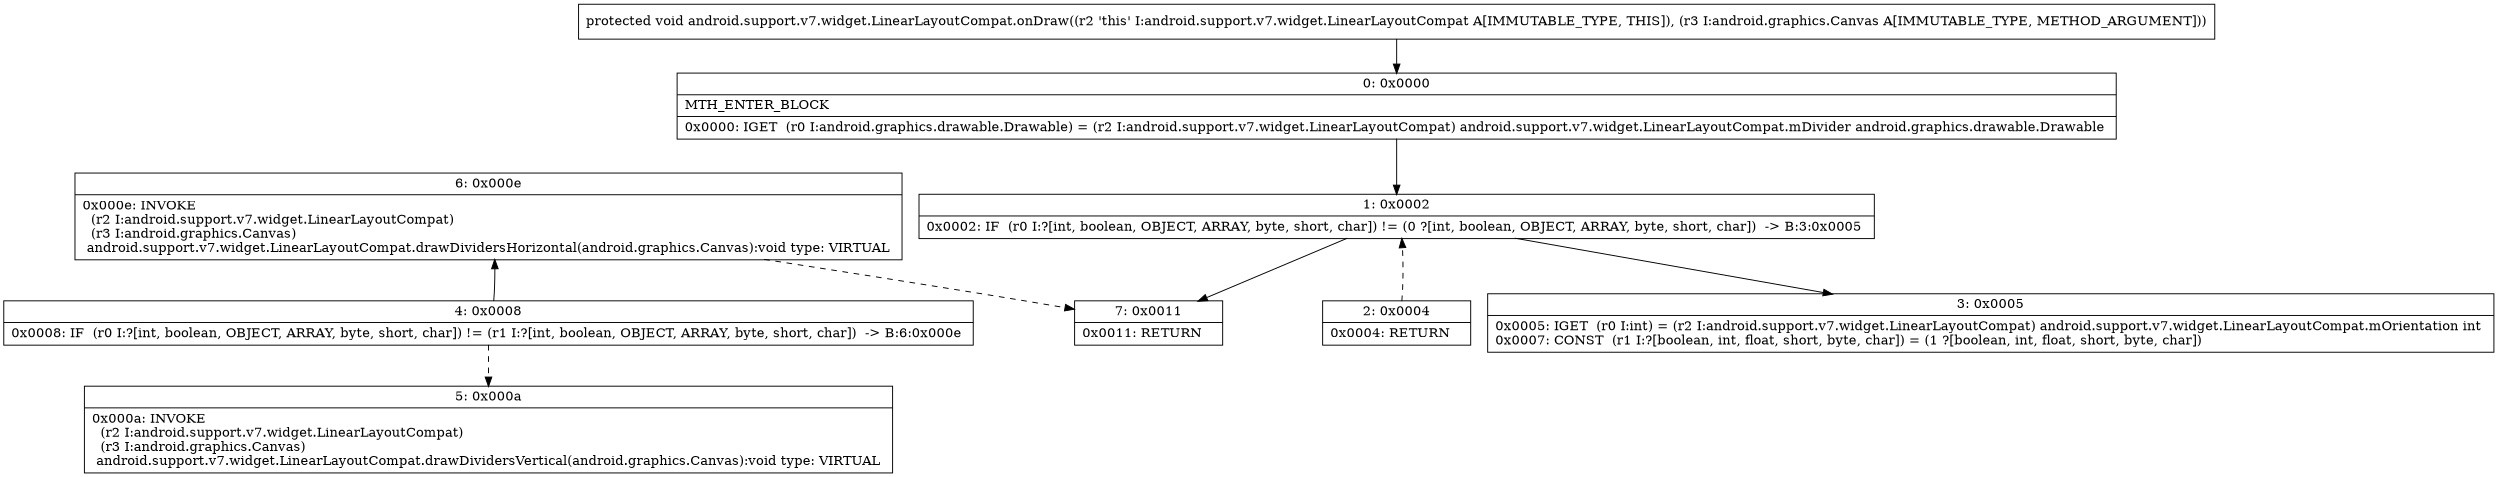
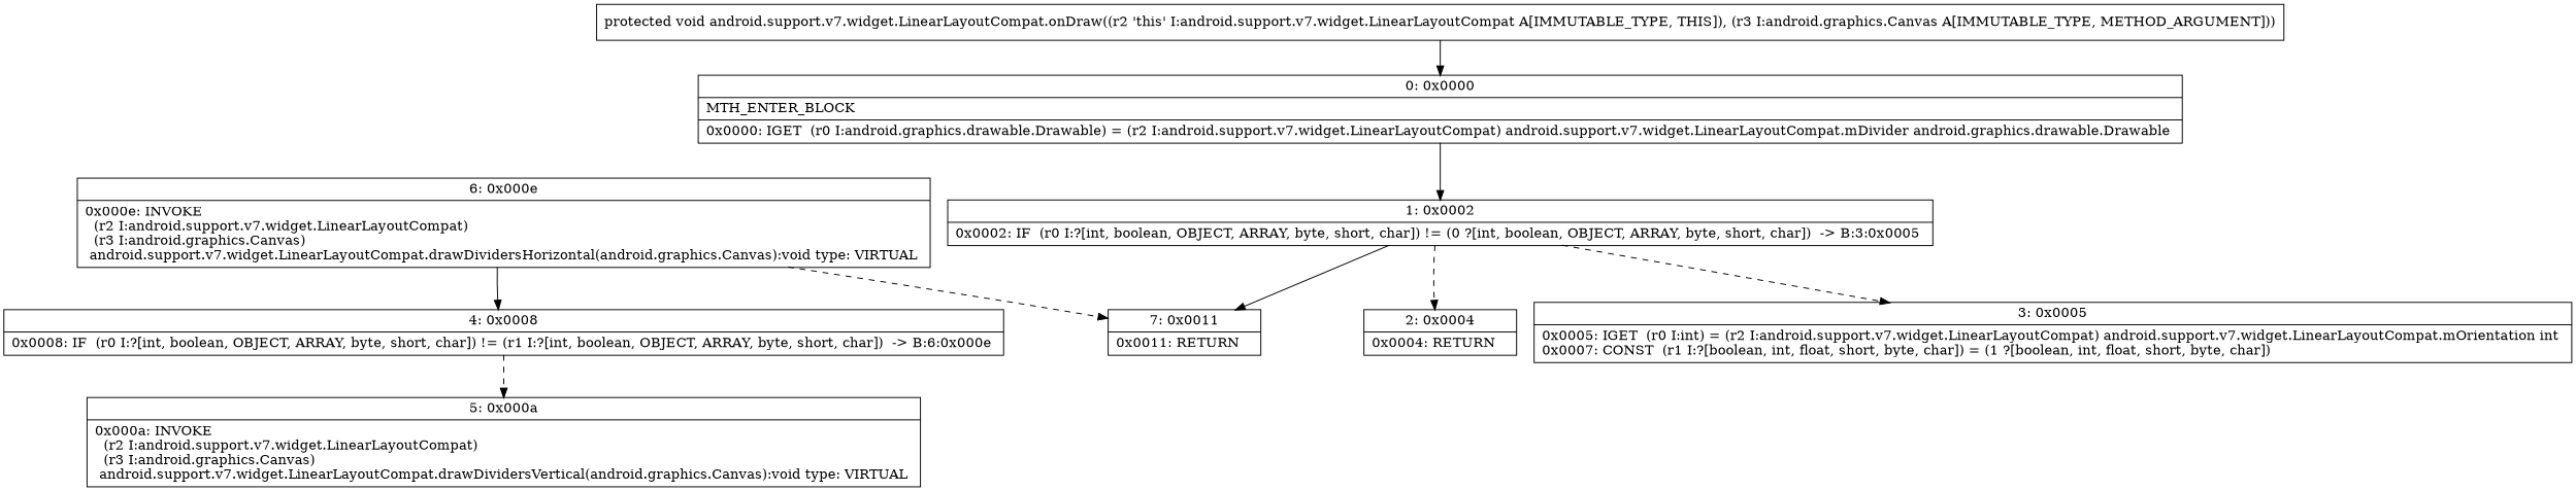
  digraph {
    node [shape=record]
    n1 [label="{0\:\ 0x0000|MTH_ENTER_BLOCK\l|0x0000: IGET  (r0 I:android.graphics.drawable.Drawable) = (r2 I:android.support.v7.widget.LinearLayoutCompat) android.support.v7.widget.LinearLayoutCompat.mDivider android.graphics.drawable.Drawable \l}"]
    n2 [label="{1\:\ 0x0002|0x0002: IF  (r0 I:?[int, boolean, OBJECT, ARRAY, byte, short, char]) != (0 ?[int, boolean, OBJECT, ARRAY, byte, short, char])  \-\> B:3:0x0005 \l}"]
    n3 [label="{2\:\ 0x0004|0x0004: RETURN   \l}"]
    n4 [label="{3\:\ 0x0005|0x0005: IGET  (r0 I:int) = (r2 I:android.support.v7.widget.LinearLayoutCompat) android.support.v7.widget.LinearLayoutCompat.mOrientation int \l0x0007: CONST  (r1 I:?[boolean, int, float, short, byte, char]) = (1 ?[boolean, int, float, short, byte, char]) \l}"]
    n5 [label="{7\:\ 0x0011|0x0011: RETURN   \l}"]
    n6 [label="{4\:\ 0x0008|0x0008: IF  (r0 I:?[int, boolean, OBJECT, ARRAY, byte, short, char]) != (r1 I:?[int, boolean, OBJECT, ARRAY, byte, short, char])  \-\> B:6:0x000e \l}"]
    n7 [label="{5\:\ 0x000a|0x000a: INVOKE  \l  (r2 I:android.support.v7.widget.LinearLayoutCompat)\l  (r3 I:android.graphics.Canvas)\l android.support.v7.widget.LinearLayoutCompat.drawDividersVertical(android.graphics.Canvas):void type: VIRTUAL \l}"]
    n8 [label="{6\:\ 0x000e|0x000e: INVOKE  \l  (r2 I:android.support.v7.widget.LinearLayoutCompat)\l  (r3 I:android.graphics.Canvas)\l android.support.v7.widget.LinearLayoutCompat.drawDividersHorizontal(android.graphics.Canvas):void type: VIRTUAL \l}"]
    n9 [label="{protected void android.support.v7.widget.LinearLayoutCompat.onDraw((r2 'this' I:android.support.v7.widget.LinearLayoutCompat A[IMMUTABLE_TYPE, THIS]), (r3 I:android.graphics.Canvas A[IMMUTABLE_TYPE, METHOD_ARGUMENT])) }"]
    n1 -> n2
-   n3 -> n2 [style=dashed]
-   n2 -> n4
+   n2 -> n3 [style=dashed]
+   n2 -> n4 [style=dashed]
    n2 -> n5
    n6 -> n7 [style=dashed]
-   n6 -> n8
+   n8 -> n6
    n8 -> n5 [style=dashed]
    n9 -> n1
  }
